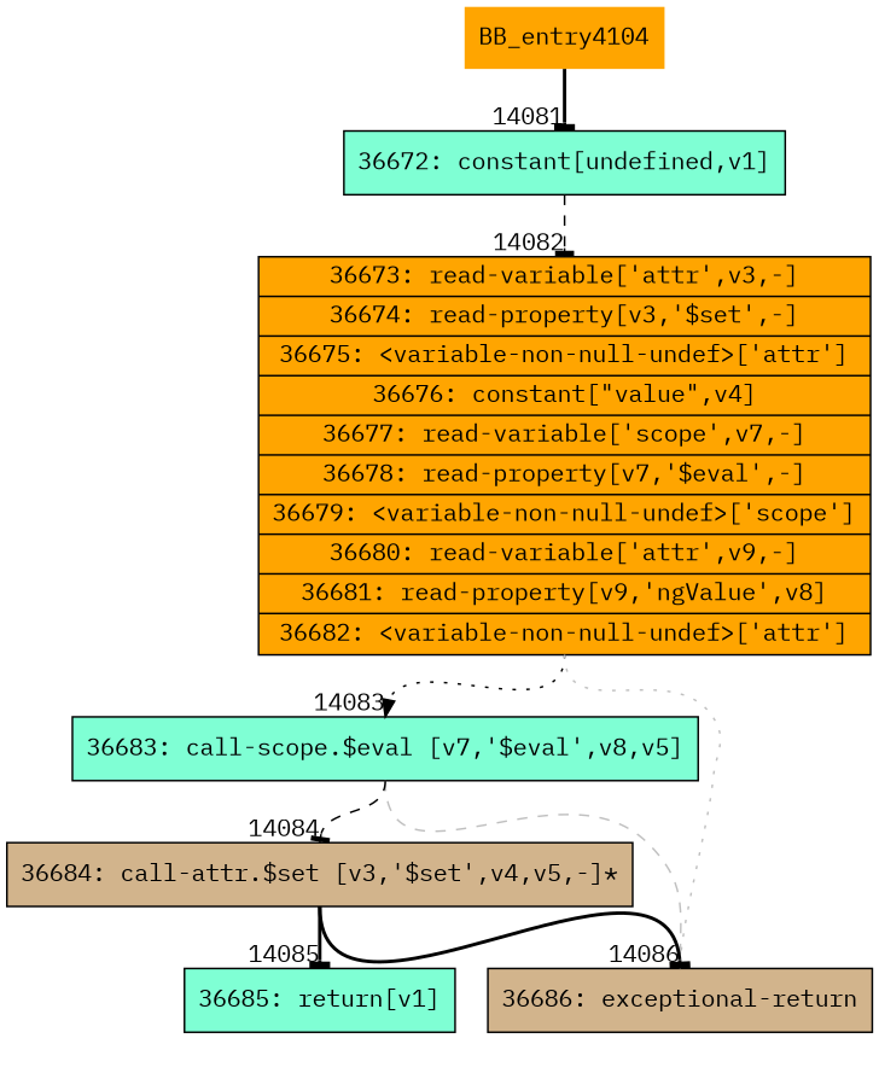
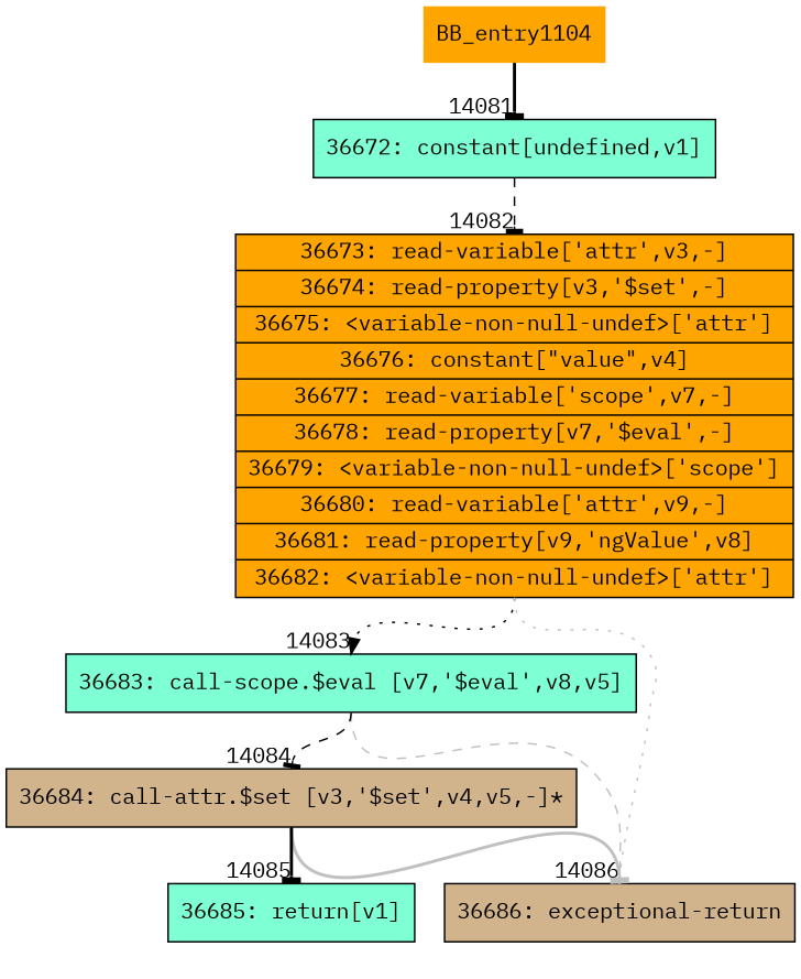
  digraph {
    fontname="IBM Plex Mono"
    rankdir=TD
    node [fillcolor=aquamarine fontname="IBM Plex Mono" shape=record style=filled]
    edge [arrowhead=tee fontname="IBM Plex Mono" headport=n style=bold tailport=s]
-   BB_entry1104 [fillcolor=orange shape=none label=BB_entry4104]
+   BB_entry1104 [fillcolor=orange shape=none]
    n2 [label="{36672: constant[undefined,v1]}"]
    n3 [fillcolor=orange label="{36673: read-variable['attr',v3,-]|36674: read-property[v3,'$set',-]|36675: \<variable-non-null-undef\>['attr']|36676: constant[\"value\",v4]|36677: read-variable['scope',v7,-]|36678: read-property[v7,'$eval',-]|36679: \<variable-non-null-undef\>['scope']|36680: read-variable['attr',v9,-]|36681: read-property[v9,'ngValue',v8]|36682: \<variable-non-null-undef\>['attr']}"]
    n4 [label="{36683: call-scope.$eval [v7,'$eval',v8,v5]}"]
    n5 [fillcolor=tan label="{36686: exceptional-return}"]
    n6 [fillcolor=tan label="{36684: call-attr.$set [v3,'$set',v4,v5,-]*}"]
    n7 [label="{36685: return[v1]}"]
    BB_entry1104 -> n2 [headlabel="    14081"]
    n2 -> n3 [headlabel="      14082" style=dashed]
    n3 -> n4 [arrowhead=normal headlabel="      14083" style=dotted]
    n3 -> n5 [color=gray headlabel="      14086" style=dotted]
    n4 -> n5 [color=gray style=dashed]
    n4 -> n6 [headlabel="      14084" style=dashed]
-   n6 -> n5 [color=black]
+   n6 -> n5 [color=gray]
    n6 -> n7 [headlabel="      14085"]
  }
